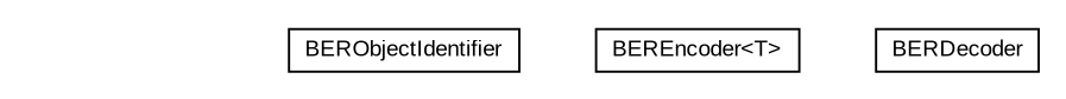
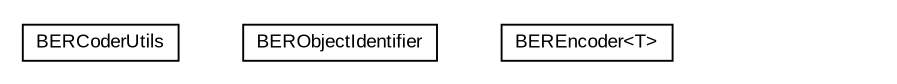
  digraph {
    nodesep=0.25
    ranksep=0.5
    fontname="Liberation Sans"
    node [fontcolor=black fontname="Liberation Sans" fontsize=10.0 shape=plaintext]
+   n1 [label=<<table title="org.universAAL.lddi.lib.ieeex73std.org.bn.coders.ber.BERCoderUtils" border="0" cellborder="1" cellspacing="0" cellpadding="2" port="p" href="./BERCoderUtils.html"> 		<tr><td><table border="0" cellspacing="0" cellpadding="1"> <tr><td align="center" balign="center"> BERCoderUtils </td></tr> 		</table></td></tr> 		</table>>]
    n2 [label=<<table title="org.universAAL.lddi.lib.ieeex73std.org.bn.coders.ber.BERObjectIdentifier" border="0" cellborder="1" cellspacing="0" cellpadding="2" port="p" href="./BERObjectIdentifier.html"> 		<tr><td><table border="0" cellspacing="0" cellpadding="1"> <tr><td align="center" balign="center"> BERObjectIdentifier </td></tr> 		</table></td></tr> 		</table>>]
    n3 [label=<<table title="org.universAAL.lddi.lib.ieeex73std.org.bn.coders.ber.BEREncoder" border="0" cellborder="1" cellspacing="0" cellpadding="2" port="p" href="./BEREncoder.html"> 		<tr><td><table border="0" cellspacing="0" cellpadding="1"> <tr><td align="center" balign="center"> BEREncoder&lt;T&gt; </td></tr> 		</table></td></tr> 		</table>>]
-   n4 [label=<<table title="org.universAAL.lddi.lib.ieeex73std.org.bn.coders.ber.BERDecoder" border="0" cellborder="1" cellspacing="0" cellpadding="2" port="p" href="./BERDecoder.html"> 		<tr><td><table border="0" cellspacing="0" cellpadding="1"> <tr><td align="center" balign="center"> BERDecoder </td></tr> 		</table></td></tr> 		</table>>]
  }
